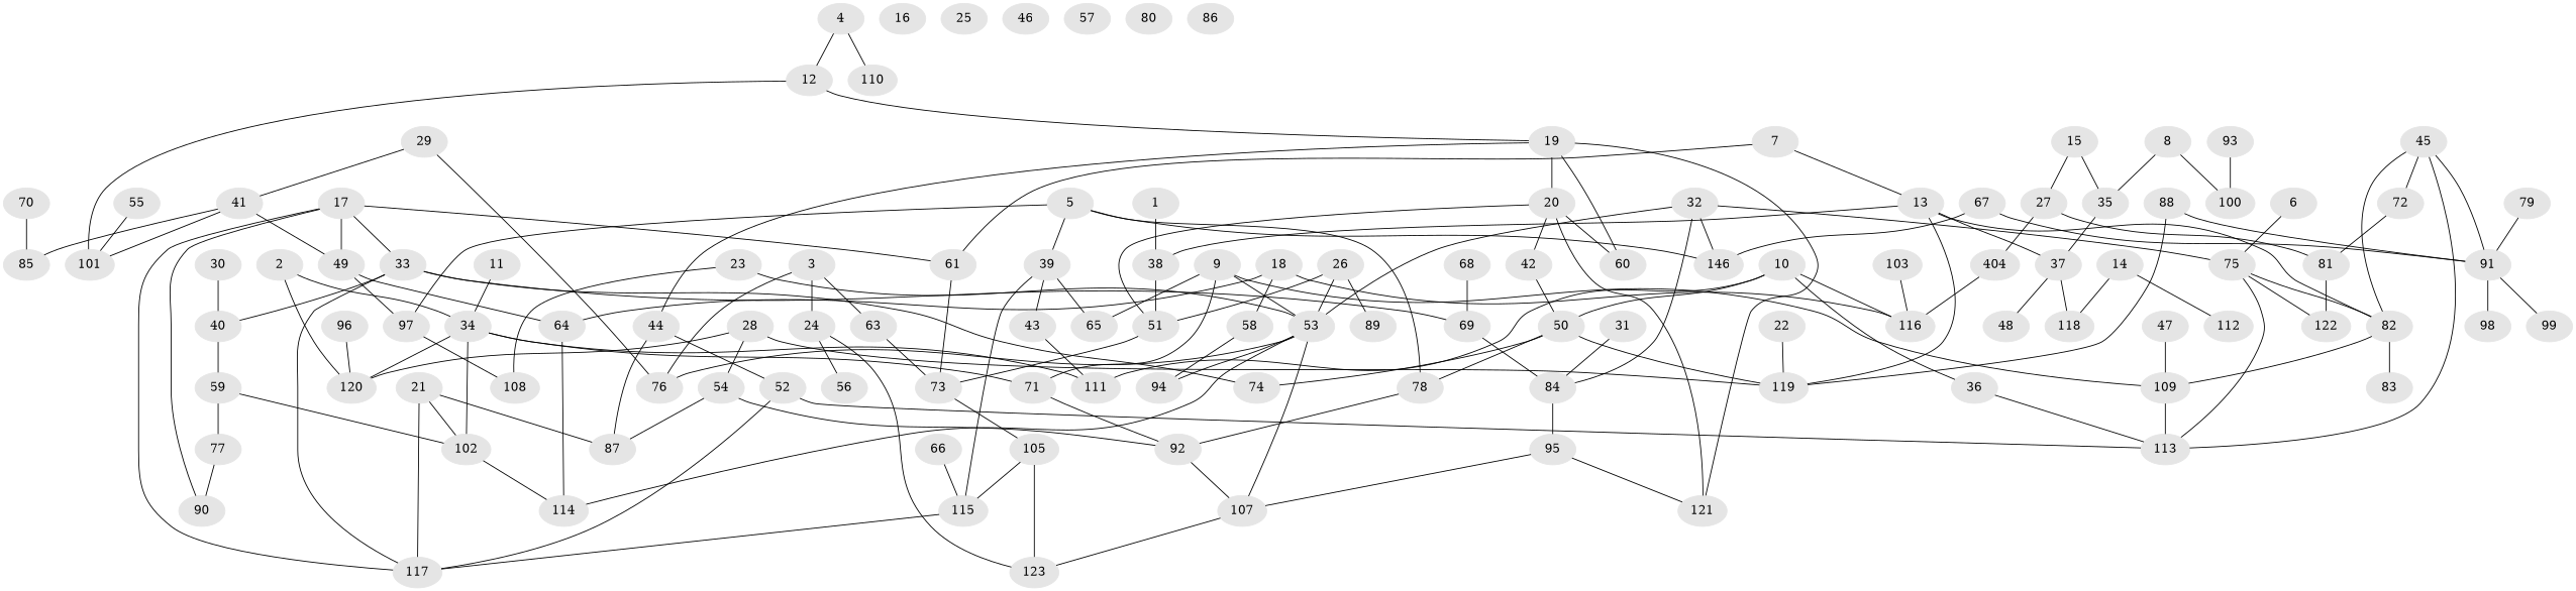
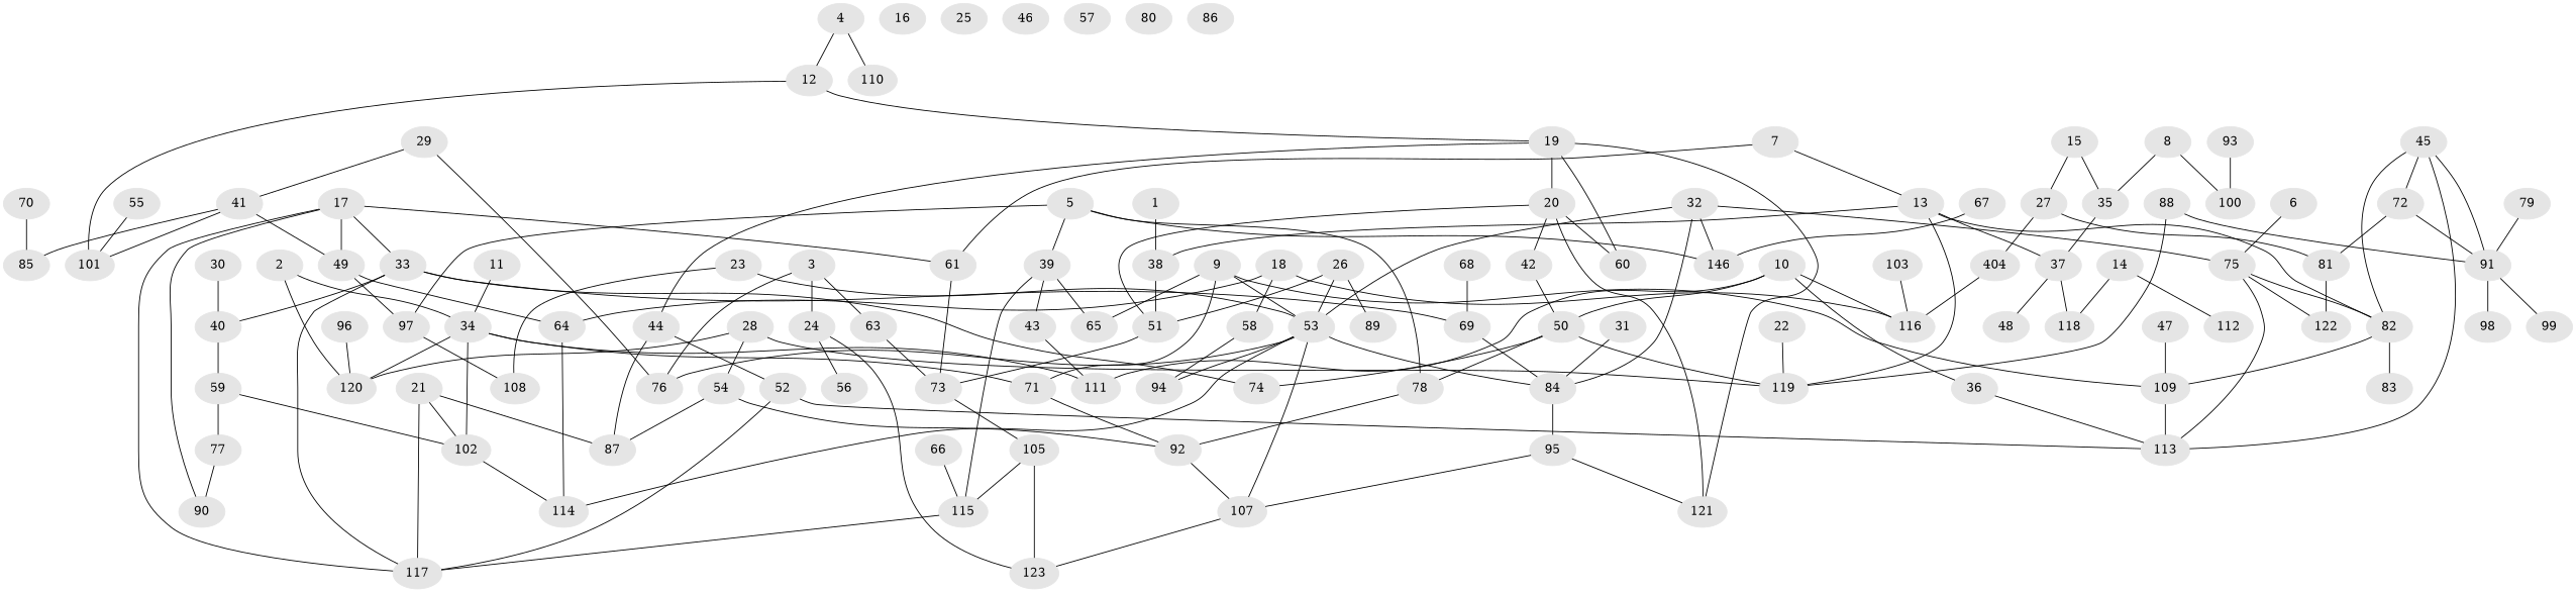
  graph {
    node [color=gray90 style=filled]
    1
    38
    51
    2
    34
    120
    71
    111
    102
    3
    24
    63
    76
    56
    123
    73
    4
    12
    110
    19
    101
    5
    39
    97
    n25 [label=146]
    78
    65
    43
    115
    69
    84
    108
    6
    75
    82
    113
    122
    7
    13
    61
    37
    119
    8
    35
    100
    9
    53
    109
    94
    107
    114
    92
    10
    36
    50
    116
    74
    11
    20
    44
    60
    121
    118
    48
    83
    14
    112
    15
    27
    81
    n71 [label=404]
    16
    17
    33
    49
    90
    117
    40
    64
    18
    58
    42
    87
    52
    21
    22
    23
    25
    26
    89
    28
    54
    29
    41
    85
    30
    59
    31
    95
    32
    77
    45
    72
    91
    98
    99
    46
    47
    105
    55
    57
    66
    67
    68
    70
    79
    80
    86
    88
    93
    96
    103
    1 -- 38
    38 -- 51
    51 -- 73
    2 -- 34
    2 -- 120
    34 -- 120
    34 -- 71
    34 -- 111
    34 -- 102
    71 -- 92
    102 -- 114
    3 -- 24
    3 -- 63
    3 -- 76
    24 -- 56
    24 -- 123
    63 -- 73
    73 -- 105
    4 -- 12
    4 -- 110
    12 -- 19
    12 -- 101
    19 -- 20
    19 -- 44
    19 -- 60
    19 -- 121
    5 -- 39
    5 -- 97
    5 -- n25
    5 -- 78
    39 -- 65
    39 -- 43
    39 -- 115
    97 -- 108
    78 -- 92
    43 -- 111
    115 -- 117
    69 -- 84
    84 -- 95
    6 -- 75
    75 -- 82
    75 -- 113
    75 -- 122
    82 -- 109
    82 -- 83
    7 -- 13
    7 -- 61
    13 -- 38
    13 -- 82
    13 -- 37
    13 -- 119
    61 -- 73
    37 -- 118
    37 -- 48
    8 -- 35
    8 -- 100
    35 -- 37
    9 -- 71
    9 -- 65
    9 -- 53
    9 -- 109
    53 -- 76
+   53 -- 84
    53 -- 94
    53 -- 107
    53 -- 114
    109 -- 113
    107 -- 123
    92 -- 107
    10 -- 111
    10 -- 36
    10 -- 50
    10 -- 116
    36 -- 113
    50 -- 78
    50 -- 119
    50 -- 74
    11 -- 34
    20 -- 51
    20 -- 60
    20 -- 121
    20 -- 42
    44 -- 87
    44 -- 52
    14 -- 118
    14 -- 112
    15 -- 35
    15 -- 27
    27 -- 81
    27 -- n71
    81 -- 122
    n71 -- 116
    17 -- 61
    17 -- 33
    17 -- 49
    17 -- 90
    17 -- 117
    33 -- 69
    33 -- 74
    33 -- 117
    33 -- 40
    49 -- 97
    49 -- 64
    40 -- 59
    64 -- 114
    18 -- 116
    18 -- 64
    18 -- 58
    58 -- 94
    42 -- 50
    52 -- 113
    52 -- 117
    21 -- 102
    21 -- 117
    21 -- 87
    22 -- 119
    23 -- 108
    23 -- 53
    26 -- 51
    26 -- 53
    26 -- 89
    28 -- 120
    28 -- 119
    28 -- 54
    54 -- 92
    54 -- 87
    29 -- 76
    29 -- 41
    41 -- 101
    41 -- 49
    41 -- 85
    30 -- 40
    59 -- 102
    59 -- 77
    31 -- 84
    95 -- 107
    95 -- 121
    32 -- n25
    32 -- 84
    32 -- 75
    32 -- 53
    77 -- 90
    45 -- 82
    45 -- 113
    45 -- 72
    45 -- 91
    72 -- 81
    91 -- 98
    91 -- 99
    47 -- 109
    105 -- 123
    105 -- 115
    55 -- 101
    66 -- 115
    67 -- n25
-   67 -- 91
+   72 -- 91
    68 -- 69
    70 -- 85
    79 -- 91
    88 -- 119
    88 -- 91
    93 -- 100
    96 -- 120
    103 -- 116
  }
